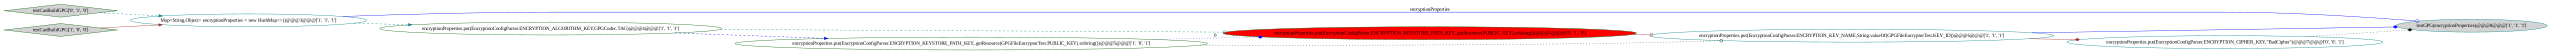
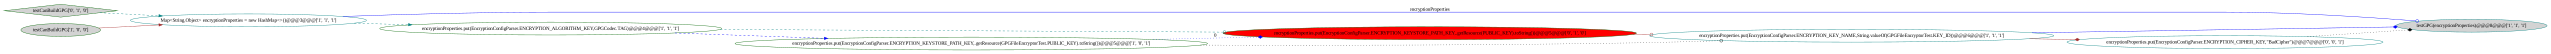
  digraph {
    fontname="Liberation Serif"
    rankdir=LR
    node [color=darkgreen fillcolor=white fontname="Liberation Serif" shape=ellipse style=filled]
    edge [arrowhead=diamond color=blue fontname="Liberation Serif" style=solid]
    n1 [label="encryptionProperties.put(EncryptionConfigParser.ENCRYPTION_KEYSTORE_PATH_KEY,.getResource(GPGFileEncryptorTest.PUBLIC_KEY).toString())@@@5@@@['1', '0', '1']"]
    n2 [fillcolor=red label="encryptionProperties.put(EncryptionConfigParser.ENCRYPTION_KEYSTORE_PATH_KEY,.getResource(PUBLIC_KEY).toString())@@@5@@@['0', '1', '0']"]
    n3 [color=teal label="encryptionProperties.put(EncryptionConfigParser.ENCRYPTION_KEY_NAME,String.valueOf(GPGFileEncryptorTest.KEY_ID))@@@6@@@['1', '1', '1']"]
    n4 [color=teal label="encryptionProperties.put(EncryptionConfigParser.ENCRYPTION_CIPHER_KEY,\"BadCipher\")@@@7@@@['0', '0', '1']"]
    n5 [color=teal fillcolor=lightgray label="testGPG(encryptionProperties)@@@8@@@['1', '1', '1']"]
    n6 [fillcolor=lightgray label="testCanBuildGPG['0', '1', '0']" shape=diamond]
    n7 [color=teal label="Map<String,Object> encryptionProperties = new HashMap<>()@@@3@@@['1', '1', '1']"]
    n8 [label="encryptionProperties.put(EncryptionConfigParser.ENCRYPTION_ALGORITHM_KEY,GPGCodec.TAG)@@@4@@@['1', '1', '1']"]
-   n9 [fillcolor=lightgray label="testCanBuildGPG['1', '0', '0']" shape=diamond]
+   n9 [fillcolor=lightgray label="testCanBuildGPG['1', '0', '0']"]
    n1 -> n2 [label=0 style=dotted]
    n1 -> n3 [arrowhead=odot color=black style=dotted]
    n2 -> n3 [arrowhead=odot color=brown]
    n3 -> n4 [color=brown]
    n3 -> n5
    n4 -> n5 [color=black style=dotted]
    n6 -> n7 [arrowhead=normal color=teal style=dashed]
    n7 -> n5 [arrowhead=odot label=encryptionProperties]
    n7 -> n8 [arrowhead=normal color=teal style=dashed]
    n8 -> n1 [arrowhead=normal style=dashed]
    n8 -> n2 [arrowhead=odot color=teal style=dashed]
    n9 -> n7 [arrowhead=normal color=brown]
  }
